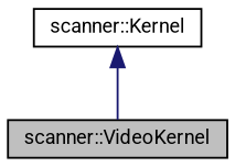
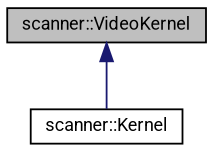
  digraph {
    fontname=Roboto
    node [color=black fontname=Roboto fontsize=10 shape=record style=filled]
    n1 [fillcolor=grey75 fontcolor=black height=0.2 label="scanner::VideoKernel" width=0.4]
    n2 [fillcolor=white height=0.2 label="scanner::Kernel" width=0.4]
-   n2 -> n1 [color=midnightblue dir=back fontname=Roboto fontsize=10 labelfontname=Helvetica labelfontsize=10 style=solid]
+   n1 -> n2 [color=midnightblue dir=back fontname=Roboto fontsize=10 labelfontname=Helvetica labelfontsize=10 style=solid]
  }
